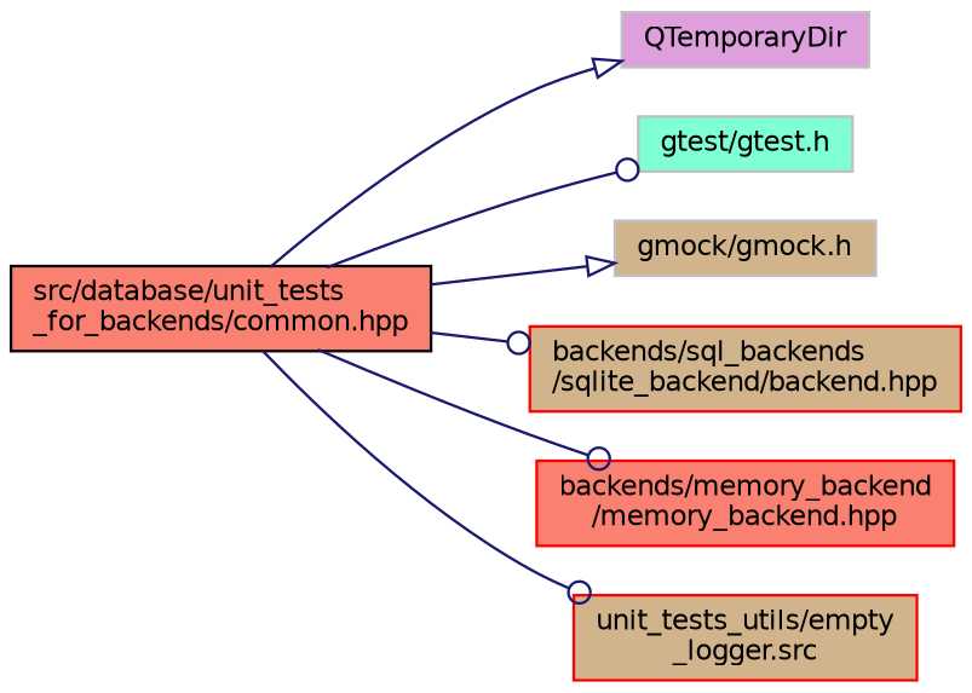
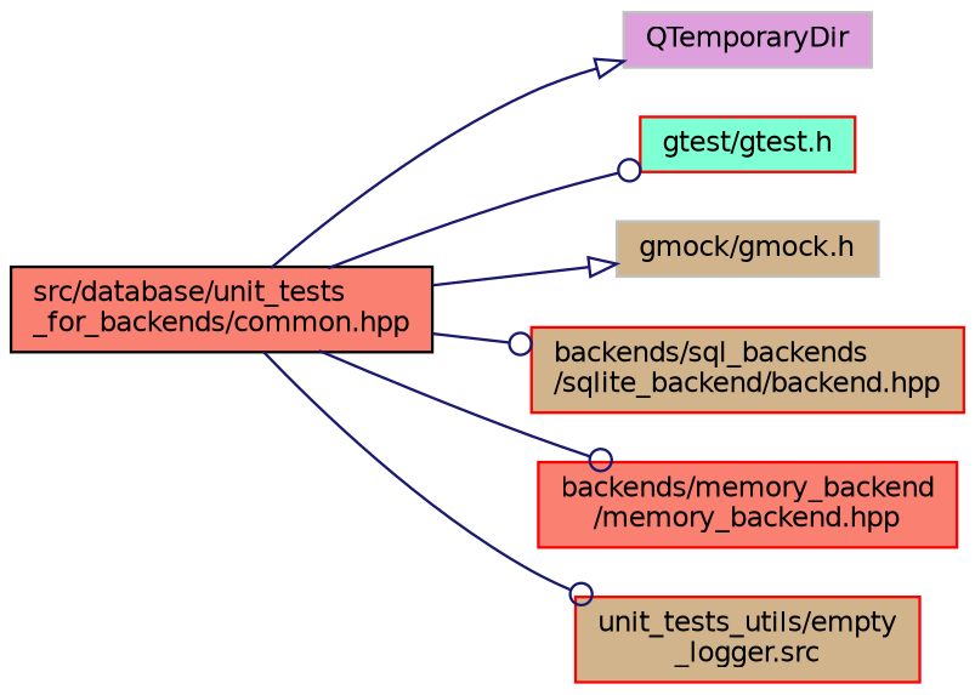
  digraph {
    rankdir=LR
    node [color=grey75 fillcolor=tan fontname=Helvetica fontsize=10 shape=record style=filled]
    edge [arrowhead=odot color=midnightblue fontname=Helvetica fontsize=10 labelfontname=Helvetica labelfontsize=10 style=solid]
    n1 [color=black fillcolor=salmon fontcolor=black height=0.2 label="src/database/unit_tests\l_for_backends/common.hpp" width=0.4]
    n2 [fillcolor=plum height=0.2 label=QTemporaryDir width=0.4]
-   n3 [fillcolor=aquamarine height=0.2 label="gtest/gtest.h" width=0.4]
+   n3 [color=red fillcolor=aquamarine height=0.2 label="gtest/gtest.h" width=0.4]
    n4 [height=0.2 label="gmock/gmock.h" width=0.4]
    n5 [color=red height=0.2 label="backends/sql_backends\l/sqlite_backend/backend.hpp" width=0.4]
    n6 [color=red fillcolor=salmon height=0.2 label="backends/memory_backend\l/memory_backend.hpp" width=0.4]
    n7 [color=red height=0.2 label="unit_tests_utils/empty\l_logger.src" width=0.4]
    n1 -> n2 [arrowhead=onormal]
    n1 -> n3
    n1 -> n4 [arrowhead=onormal]
    n1 -> n5
    n1 -> n6
    n1 -> n7
  }
